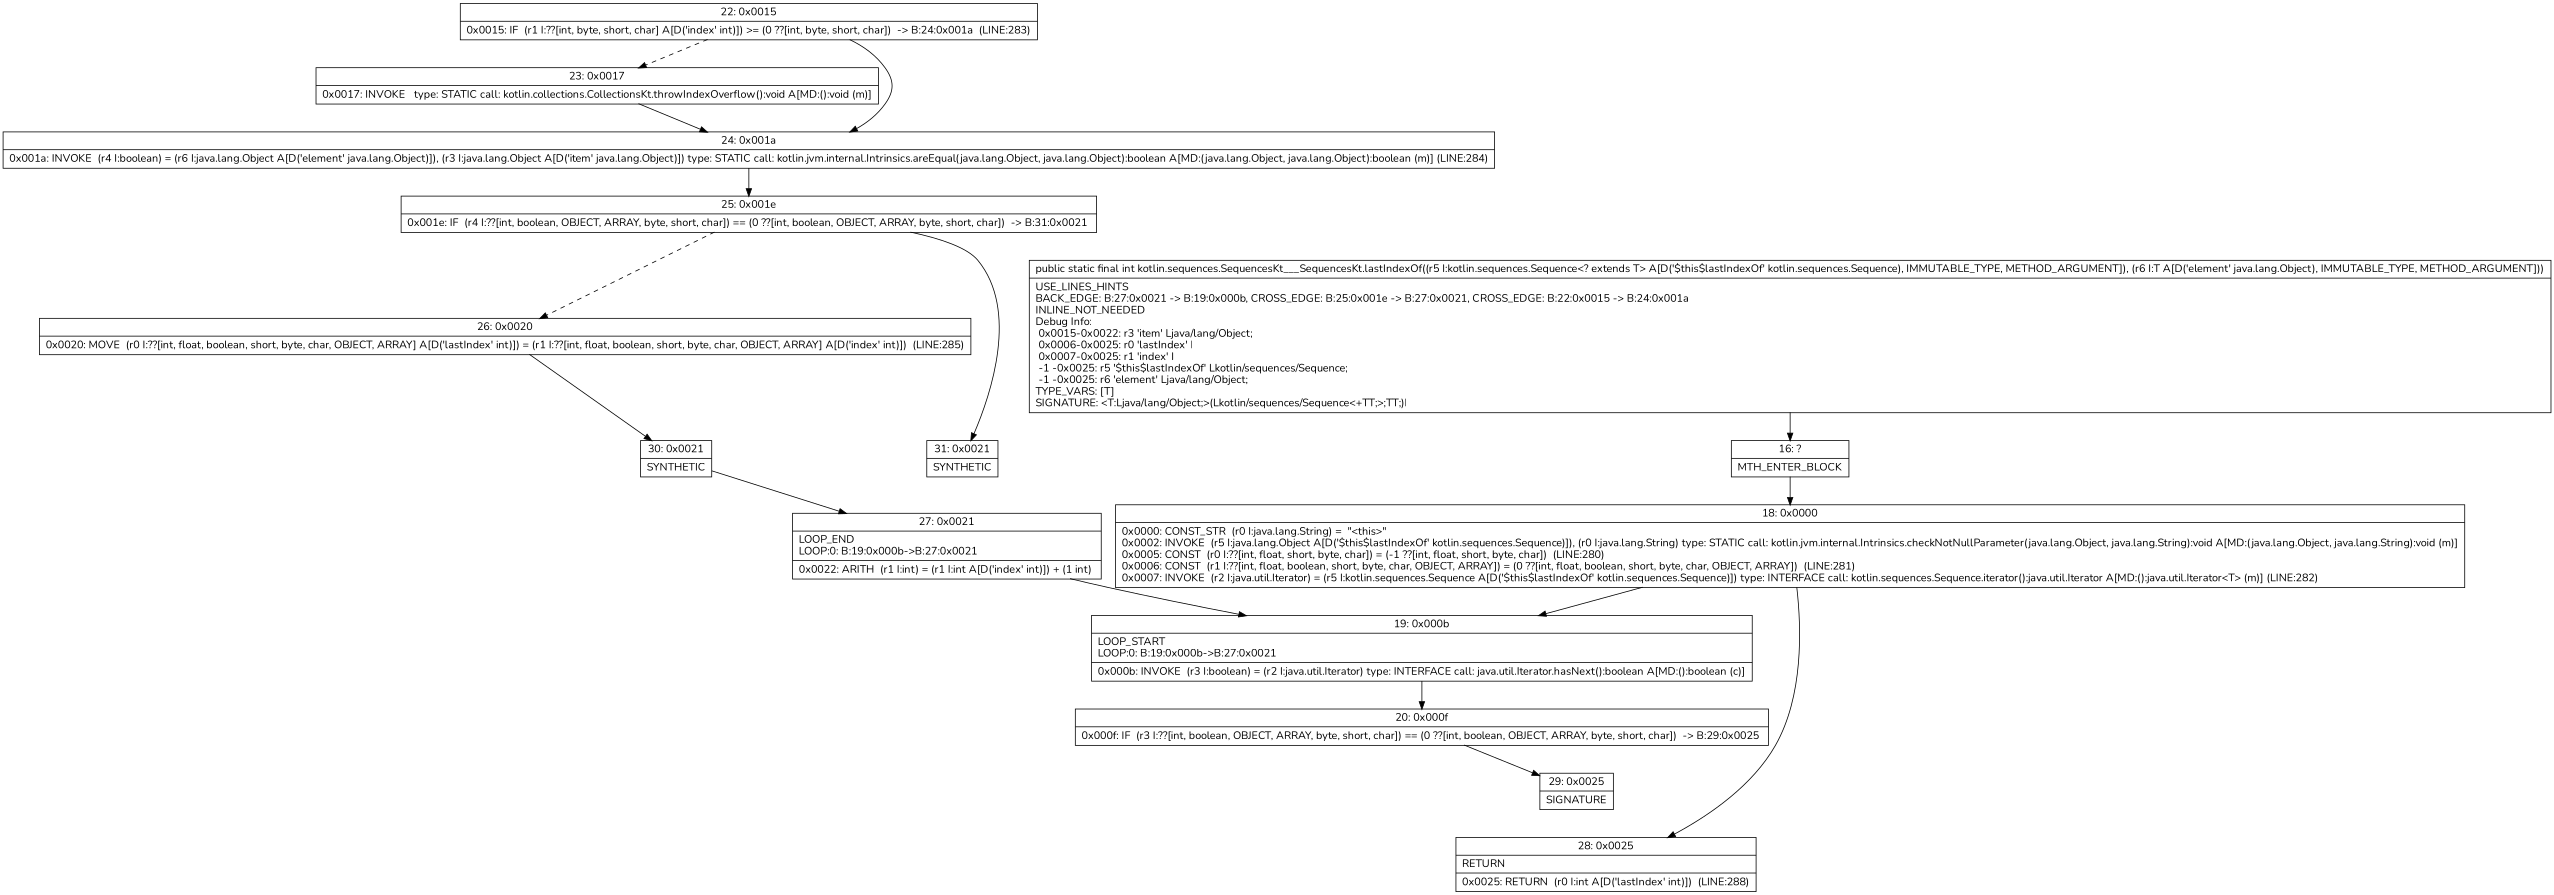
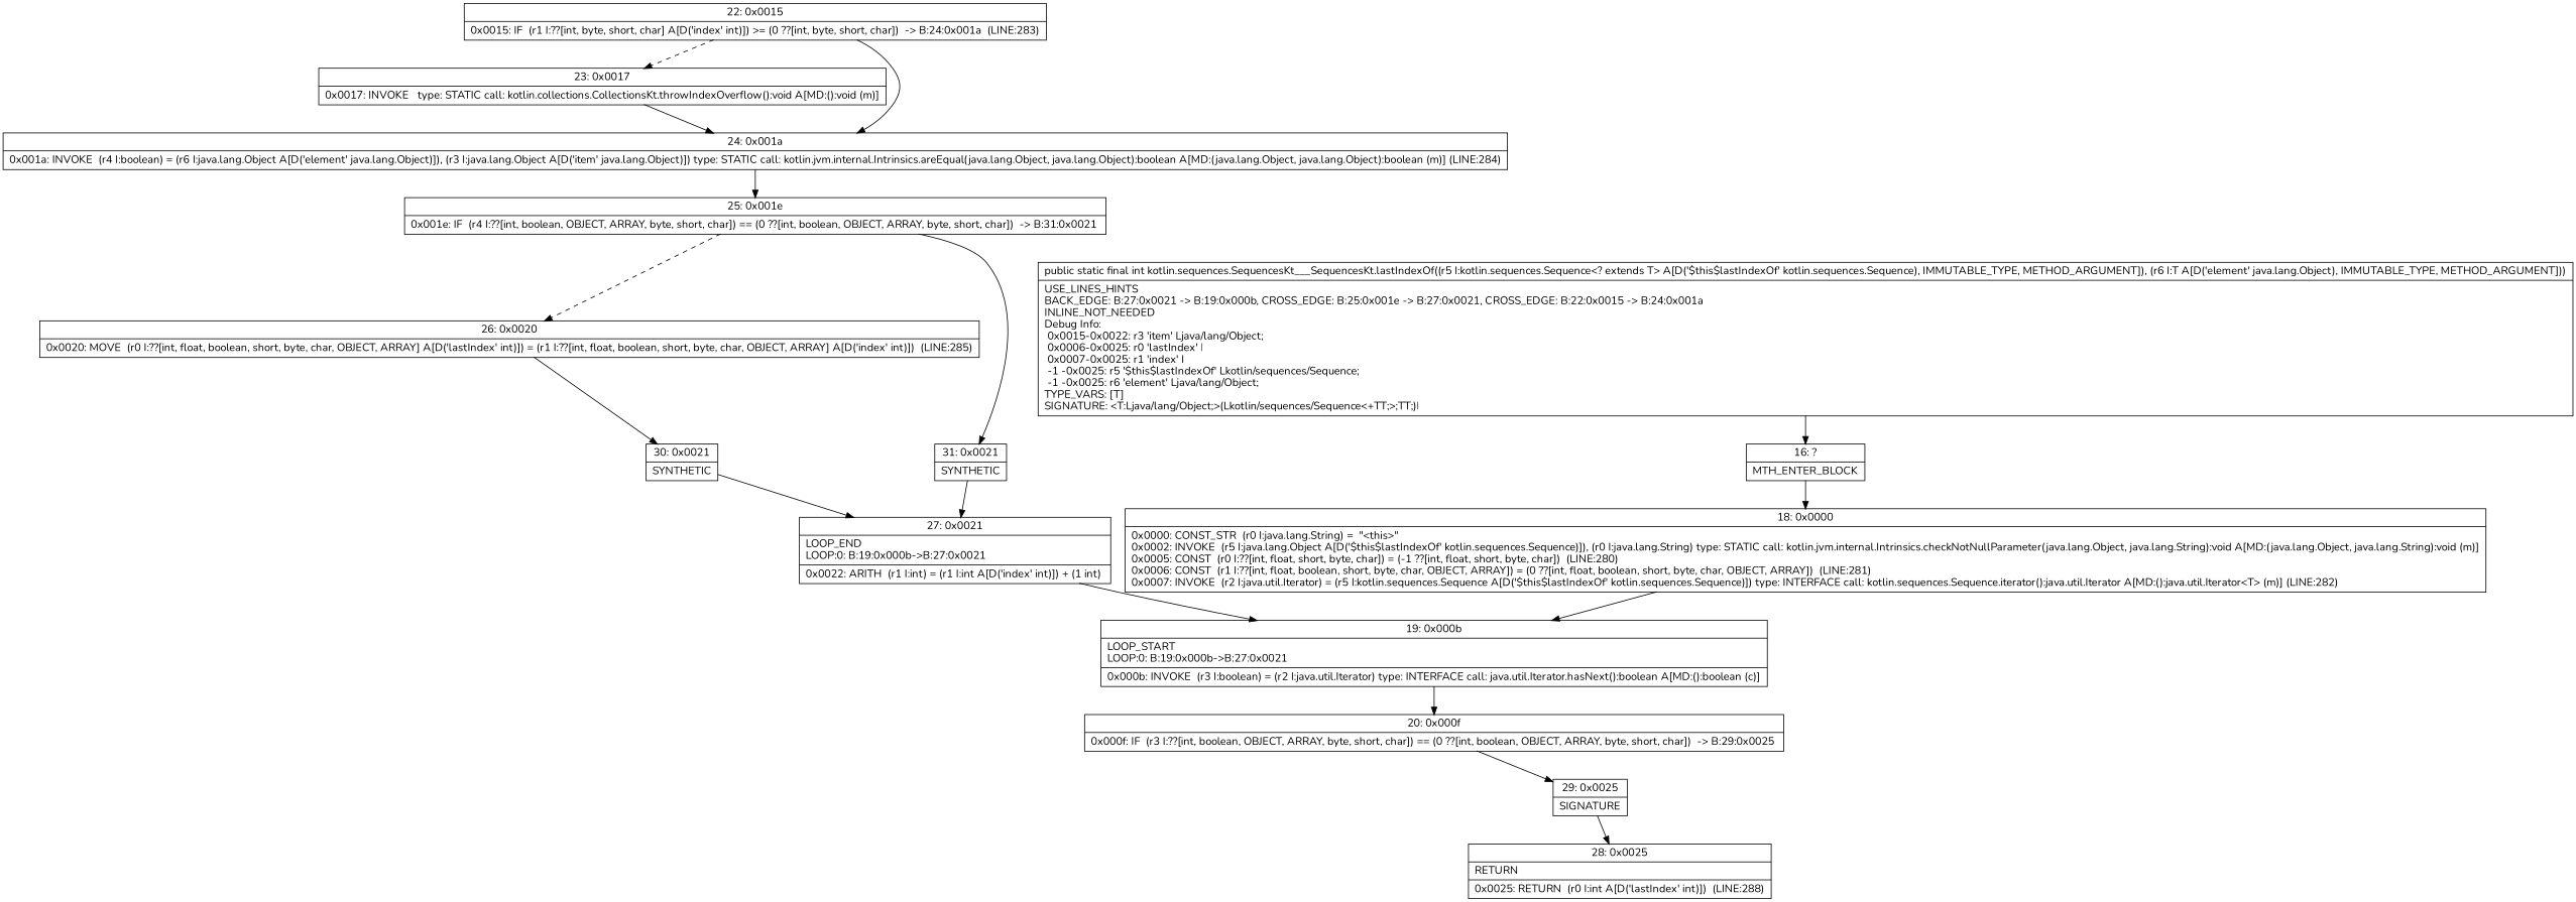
  digraph {
    fontname=Nunito
    node [fontname=Nunito shape=record]
    edge [fontname=Nunito]
    n1 [label="{16\:\ ?|MTH_ENTER_BLOCK\l}"]
    n2 [label="{18\:\ 0x0000|0x0000: CONST_STR  (r0 I:java.lang.String) =  \"\<this\>\" \l0x0002: INVOKE  (r5 I:java.lang.Object A[D('$this$lastIndexOf' kotlin.sequences.Sequence)]), (r0 I:java.lang.String) type: STATIC call: kotlin.jvm.internal.Intrinsics.checkNotNullParameter(java.lang.Object, java.lang.String):void A[MD:(java.lang.Object, java.lang.String):void (m)]\l0x0005: CONST  (r0 I:??[int, float, short, byte, char]) = (\-1 ??[int, float, short, byte, char])  (LINE:280)\l0x0006: CONST  (r1 I:??[int, float, boolean, short, byte, char, OBJECT, ARRAY]) = (0 ??[int, float, boolean, short, byte, char, OBJECT, ARRAY])  (LINE:281)\l0x0007: INVOKE  (r2 I:java.util.Iterator) = (r5 I:kotlin.sequences.Sequence A[D('$this$lastIndexOf' kotlin.sequences.Sequence)]) type: INTERFACE call: kotlin.sequences.Sequence.iterator():java.util.Iterator A[MD:():java.util.Iterator\<T\> (m)] (LINE:282)\l}"]
    n3 [label="{19\:\ 0x000b|LOOP_START\lLOOP:0: B:19:0x000b\-\>B:27:0x0021\l|0x000b: INVOKE  (r3 I:boolean) = (r2 I:java.util.Iterator) type: INTERFACE call: java.util.Iterator.hasNext():boolean A[MD:():boolean (c)]\l}"]
    n4 [label="{20\:\ 0x000f|0x000f: IF  (r3 I:??[int, boolean, OBJECT, ARRAY, byte, short, char]) == (0 ??[int, boolean, OBJECT, ARRAY, byte, short, char])  \-\> B:29:0x0025 \l}"]
    n5 [label="{29\:\ 0x0025|SIGNATURE\l}"]
    n6 [label="{28\:\ 0x0025|RETURN\l|0x0025: RETURN  (r0 I:int A[D('lastIndex' int)])  (LINE:288)\l}"]
    n7 [label="{22\:\ 0x0015|0x0015: IF  (r1 I:??[int, byte, short, char] A[D('index' int)]) \>= (0 ??[int, byte, short, char])  \-\> B:24:0x001a  (LINE:283)\l}"]
    n8 [label="{23\:\ 0x0017|0x0017: INVOKE   type: STATIC call: kotlin.collections.CollectionsKt.throwIndexOverflow():void A[MD:():void (m)]\l}"]
    n9 [label="{24\:\ 0x001a|0x001a: INVOKE  (r4 I:boolean) = (r6 I:java.lang.Object A[D('element' java.lang.Object)]), (r3 I:java.lang.Object A[D('item' java.lang.Object)]) type: STATIC call: kotlin.jvm.internal.Intrinsics.areEqual(java.lang.Object, java.lang.Object):boolean A[MD:(java.lang.Object, java.lang.Object):boolean (m)] (LINE:284)\l}"]
    n10 [label="{25\:\ 0x001e|0x001e: IF  (r4 I:??[int, boolean, OBJECT, ARRAY, byte, short, char]) == (0 ??[int, boolean, OBJECT, ARRAY, byte, short, char])  \-\> B:31:0x0021 \l}"]
    n11 [label="{26\:\ 0x0020|0x0020: MOVE  (r0 I:??[int, float, boolean, short, byte, char, OBJECT, ARRAY] A[D('lastIndex' int)]) = (r1 I:??[int, float, boolean, short, byte, char, OBJECT, ARRAY] A[D('index' int)])  (LINE:285)\l}"]
    n12 [label="{31\:\ 0x0021|SYNTHETIC\l}"]
    n13 [label="{30\:\ 0x0021|SYNTHETIC\l}"]
    n14 [label="{27\:\ 0x0021|LOOP_END\lLOOP:0: B:19:0x000b\-\>B:27:0x0021\l|0x0022: ARITH  (r1 I:int) = (r1 I:int A[D('index' int)]) + (1 int) \l}"]
    n15 [label="{public static final int kotlin.sequences.SequencesKt___SequencesKt.lastIndexOf((r5 I:kotlin.sequences.Sequence\<? extends T\> A[D('$this$lastIndexOf' kotlin.sequences.Sequence), IMMUTABLE_TYPE, METHOD_ARGUMENT]), (r6 I:T A[D('element' java.lang.Object), IMMUTABLE_TYPE, METHOD_ARGUMENT]))  | USE_LINES_HINTS\lBACK_EDGE: B:27:0x0021 \-\> B:19:0x000b, CROSS_EDGE: B:25:0x001e \-\> B:27:0x0021, CROSS_EDGE: B:22:0x0015 \-\> B:24:0x001a\lINLINE_NOT_NEEDED\lDebug Info:\l  0x0015\-0x0022: r3 'item' Ljava\/lang\/Object;\l  0x0006\-0x0025: r0 'lastIndex' I\l  0x0007\-0x0025: r1 'index' I\l  \-1 \-0x0025: r5 '$this$lastIndexOf' Lkotlin\/sequences\/Sequence;\l  \-1 \-0x0025: r6 'element' Ljava\/lang\/Object;\lTYPE_VARS: [T]\lSIGNATURE: \<T:Ljava\/lang\/Object;\>(Lkotlin\/sequences\/Sequence\<+TT;\>;TT;)I\l}"]
    n1 -> n2
    n2 -> n3
    n3 -> n4
    n4 -> n5
-   n2 -> n6
+   n5 -> n6
    n7 -> n8 [style=dashed]
    n7 -> n9
    n8 -> n9
    n9 -> n10
    n10 -> n11 [style=dashed]
    n10 -> n12
    n11 -> n13
+   n12 -> n14
    n13 -> n14
    n14 -> n3
    n15 -> n1
  }
